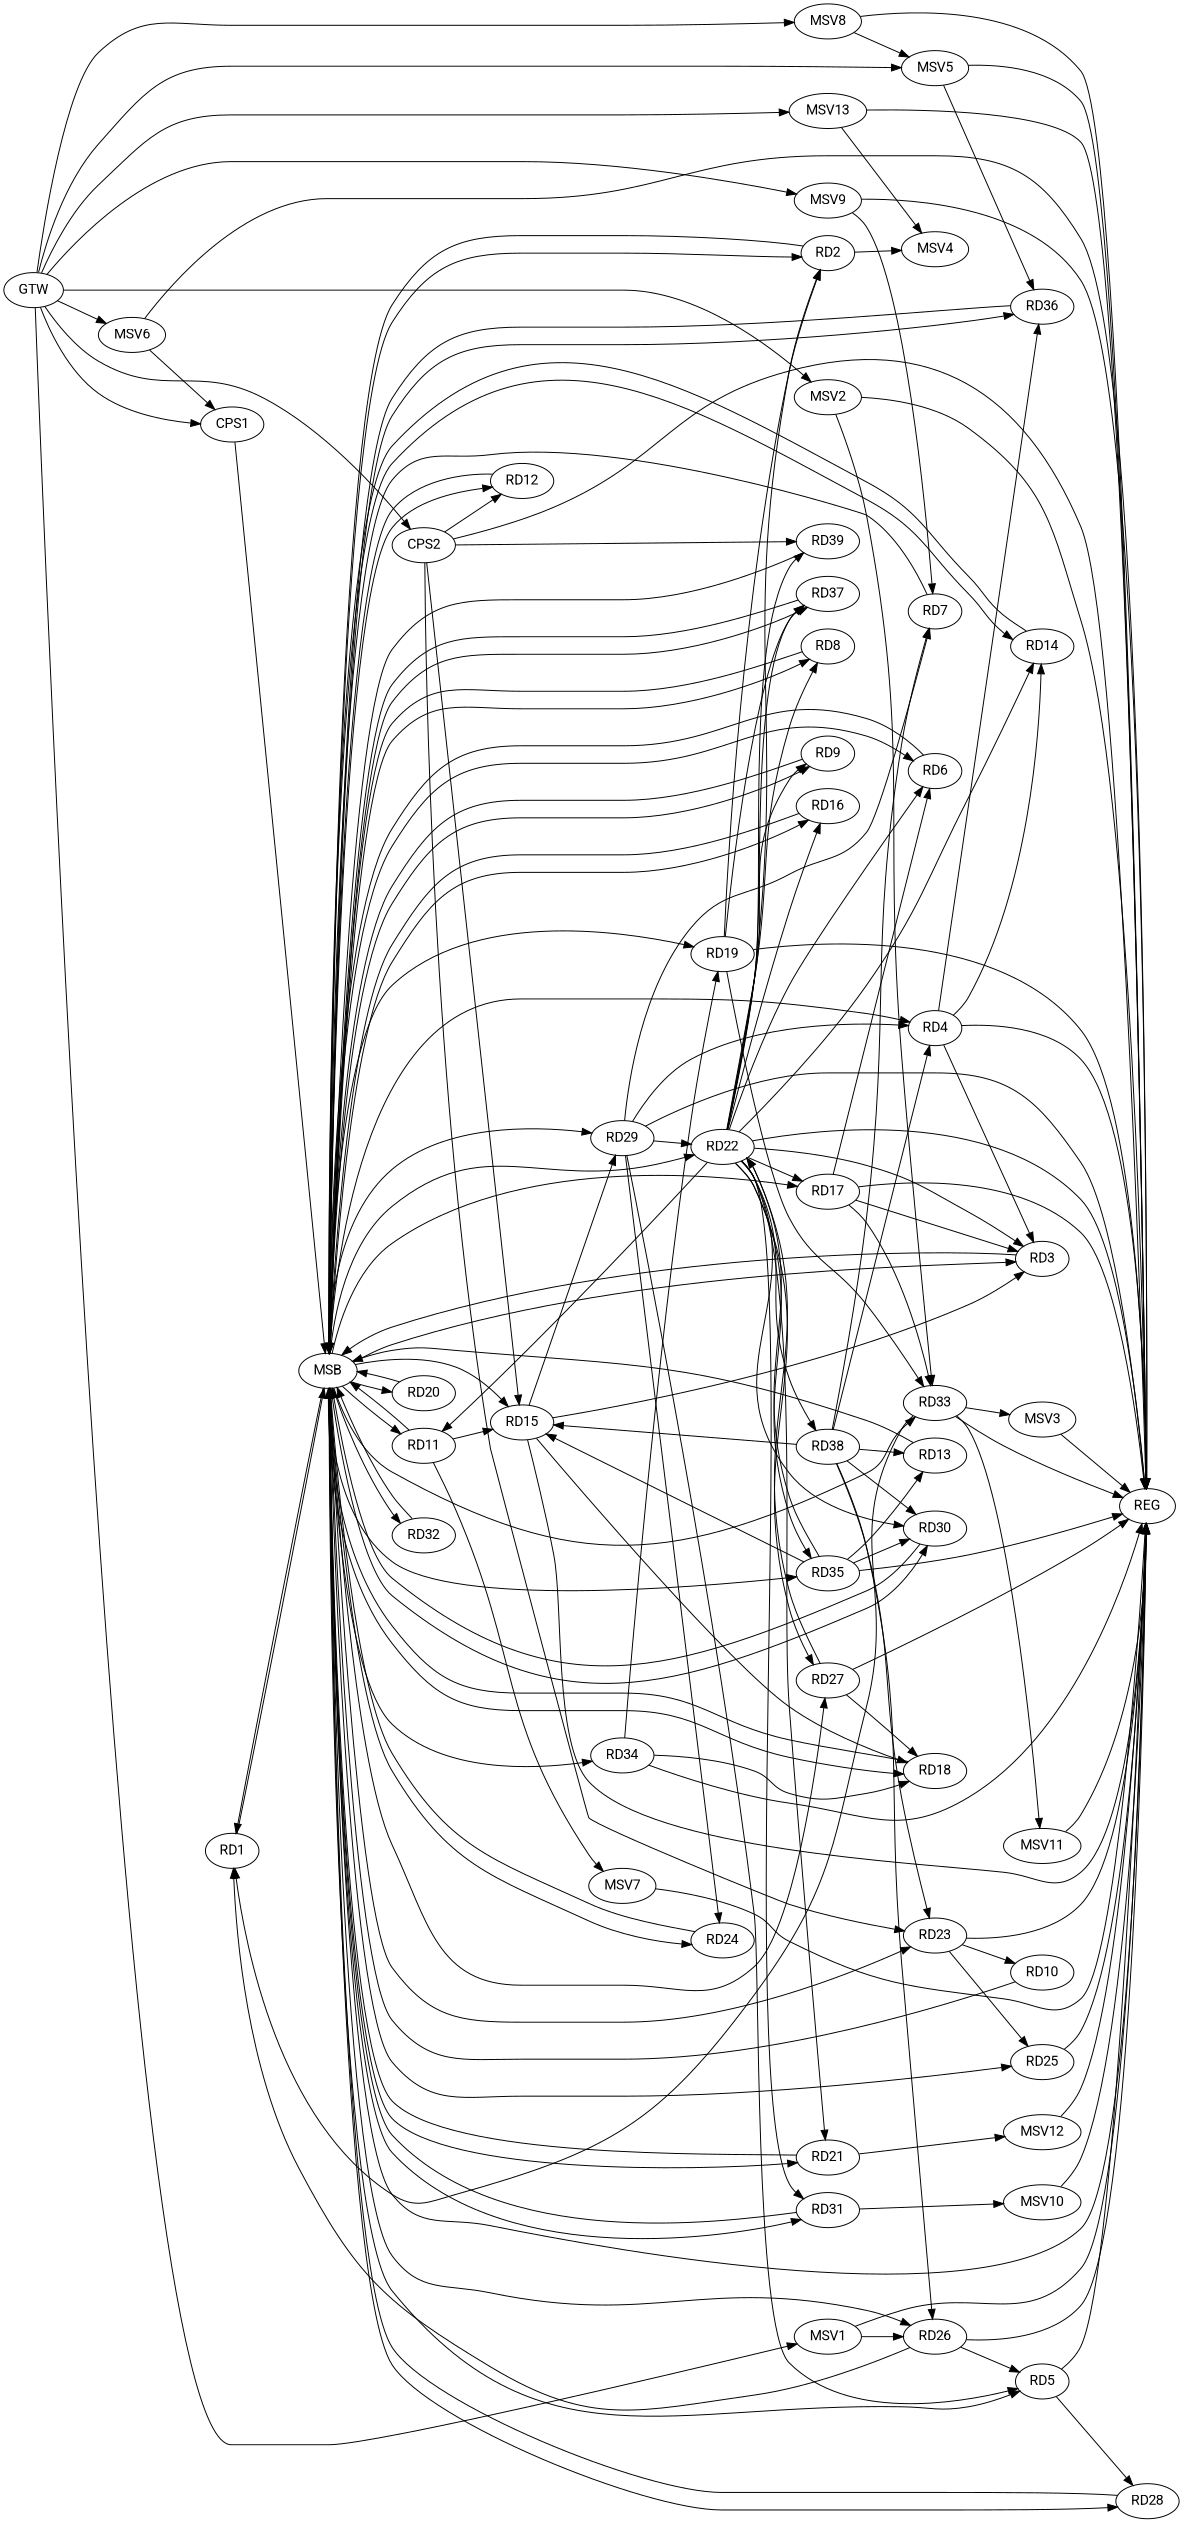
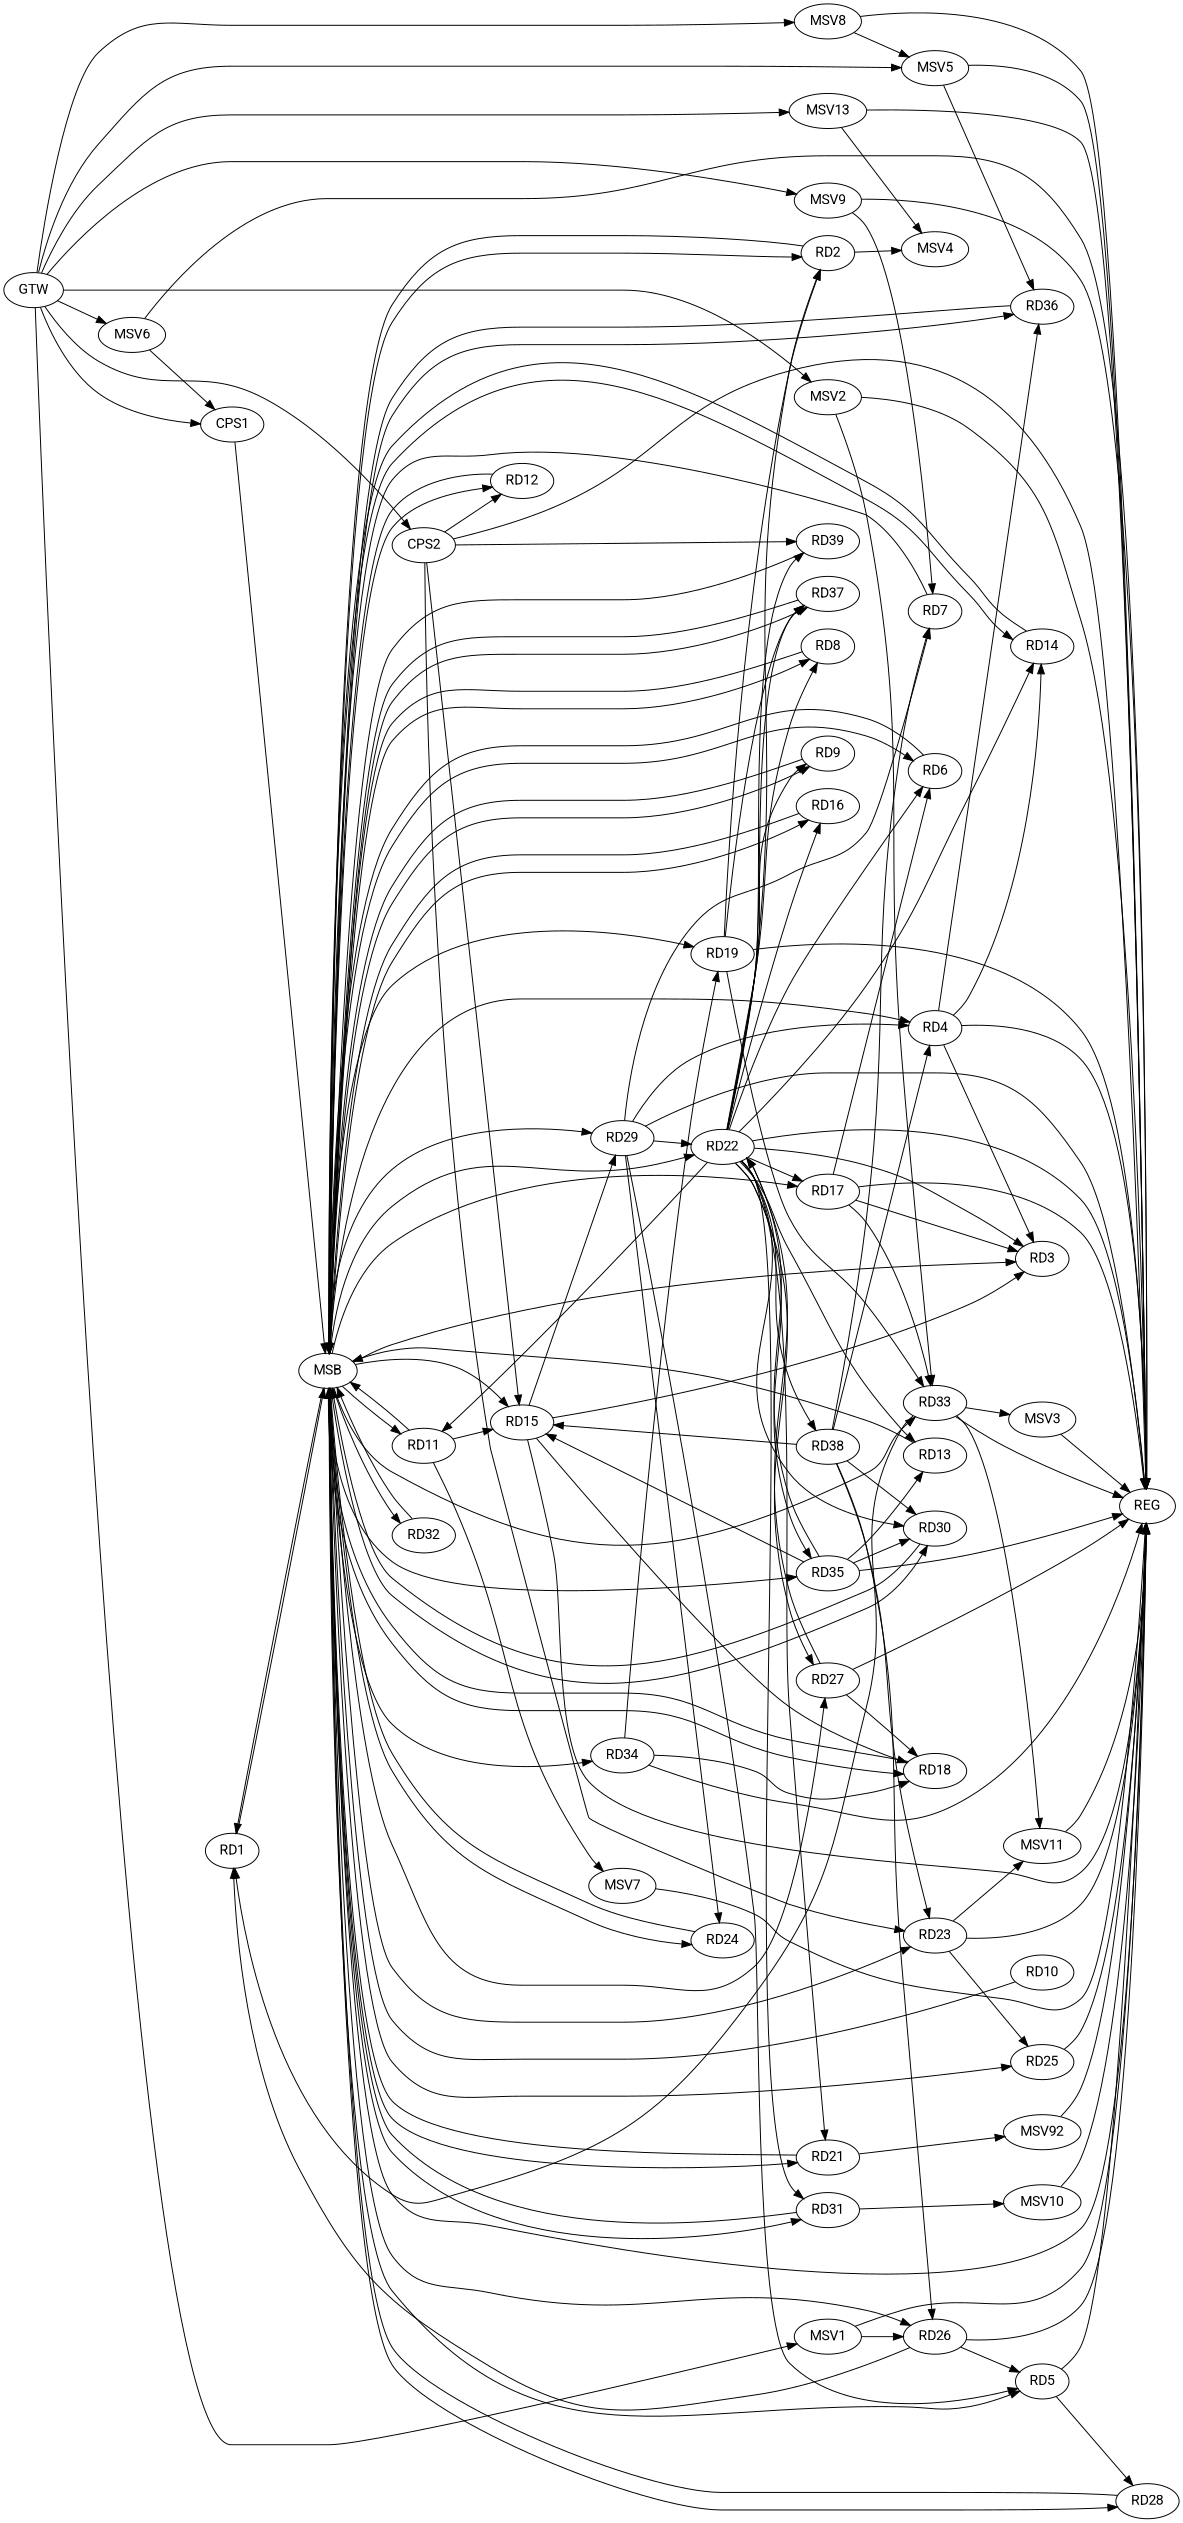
  strict digraph {
    fontname=Roboto
    rankdir=LR
    node [fontname=Roboto]
    edge [fontname=Roboto]
    n1 [label=RD1]
    n2 [label=MSB]
    n3 [label=RD2]
    n4 [label=RD3]
    n5 [label=RD4]
    n6 [label=RD14]
    n7 [label=RD36]
    n8 [label=REG]
    n9 [label=RD5]
    n10 [label=RD28]
    n11 [label=RD6]
    n12 [label=RD8]
    n13 [label=RD9]
    n14 [label=RD11]
    n15 [label=RD12]
    n16 [label=RD15]
    n17 [label=RD18]
    n18 [label=RD29]
    n19 [label=RD16]
    n20 [label=RD17]
    n21 [label=RD33]
    n22 [label=RD19]
    n23 [label=RD37]
-   n24 [label=RD20]
    n25 [label=RD21]
    n26 [label=RD22]
    n27 [label=RD27]
    n28 [label=RD30]
    n29 [label=RD31]
    n30 [label=RD35]
    n31 [label=RD23]
    n32 [label=RD25]
    n33 [label=RD24]
    n34 [label=RD26]
    n35 [label=RD32]
    n36 [label=RD34]
    n37 [label=MSV4]
    n38 [label=RD7]
    n39 [label=RD10]
    n40 [label=MSV7]
    n41 [label=RD13]
    n42 [label=MSV3]
    n43 [label=MSV11]
-   n44 [label=MSV12]
+   n44 [label=MSV92]
    n45 [label=RD38]
    n46 [label=RD39]
    n47 [label=MSV10]
    n48 [label=CPS1]
    n49 [label=CPS2]
    n50 [label=GTW]
    n51 [label=MSV1]
    n52 [label=MSV2]
    n53 [label=MSV5]
    n54 [label=MSV6]
    n55 [label=MSV8]
    n56 [label=MSV9]
    n57 [label=MSV13]
    n1 -> n2
    n2 -> n1
    n2 -> n3
    n2 -> n4
    n2 -> n5
    n2 -> n6
    n2 -> n7
    n2 -> n8
    n2 -> n9
    n2 -> n10
    n2 -> n11
    n2 -> n12
    n2 -> n13
    n2 -> n14
    n2 -> n15
    n2 -> n16
    n2 -> n17
    n2 -> n18
    n2 -> n19
    n2 -> n20
    n2 -> n21
    n2 -> n22
    n2 -> n23
-   n2 -> n24
    n2 -> n25
    n2 -> n26
    n2 -> n27
    n2 -> n28
    n2 -> n29
    n2 -> n30
    n2 -> n31
    n2 -> n32
    n2 -> n33
    n2 -> n34
    n2 -> n35
    n2 -> n36
    n3 -> n2
    n3 -> n37
-   n4 -> n2
    n5 -> n4
    n5 -> n6
    n5 -> n7
    n5 -> n8
    n6 -> n2
    n7 -> n2
    n9 -> n8
    n9 -> n10
    n10 -> n2
    n11 -> n2
    n12 -> n2
    n13 -> n2
    n14 -> n2
    n14 -> n16
    n14 -> n40
    n15 -> n2
    n16 -> n4
    n16 -> n8
    n16 -> n17
    n16 -> n18
    n17 -> n2
    n18 -> n5
    n18 -> n8
    n18 -> n9
    n18 -> n26
    n18 -> n33
    n18 -> n38
    n19 -> n2
    n20 -> n4
    n20 -> n8
    n20 -> n11
    n20 -> n21
    n21 -> n1
    n21 -> n8
    n21 -> n42
    n21 -> n43
    n22 -> n3
    n22 -> n8
    n22 -> n21
    n22 -> n23
    n23 -> n2
-   n24 -> n2
    n25 -> n2
    n25 -> n44
    n26 -> n3
    n26 -> n4
    n26 -> n6
    n26 -> n8
    n26 -> n11
    n26 -> n12
    n26 -> n13
    n26 -> n14
    n26 -> n19
    n26 -> n20
    n26 -> n23
    n26 -> n25
    n26 -> n27
    n26 -> n28
    n26 -> n29
    n26 -> n30
-   n45 -> n41
+   n26 -> n41
    n26 -> n45
    n26 -> n46
    n27 -> n8
    n27 -> n17
    n27 -> n26
    n28 -> n2
    n29 -> n2
    n29 -> n47
    n30 -> n8
    n30 -> n16
    n30 -> n26
    n30 -> n28
    n30 -> n41
    n31 -> n8
    n31 -> n32
-   n31 -> n39
+   n31 -> n43
    n32 -> n8
    n33 -> n2
    n34 -> n1
    n34 -> n8
    n34 -> n9
    n35 -> n2
    n36 -> n8
    n36 -> n17
    n36 -> n22
    n38 -> n2
    n39 -> n2
    n40 -> n8
    n41 -> n2
    n42 -> n8
    n43 -> n8
    n44 -> n8
    n45 -> n5
    n45 -> n16
    n45 -> n28
    n45 -> n31
    n45 -> n34
    n45 -> n38
    n46 -> n2
    n47 -> n8
    n48 -> n2
    n49 -> n8
    n49 -> n15
    n49 -> n16
    n49 -> n31
    n49 -> n46
    n50 -> n48
    n50 -> n49
    n50 -> n51
    n50 -> n52
    n50 -> n53
    n50 -> n54
    n50 -> n55
    n50 -> n56
    n50 -> n57
    n51 -> n8
    n51 -> n34
    n52 -> n8
    n52 -> n21
    n53 -> n7
    n53 -> n8
    n54 -> n8
    n54 -> n48
    n55 -> n8
    n55 -> n53
    n56 -> n8
    n56 -> n38
    n57 -> n8
    n57 -> n37
  }
